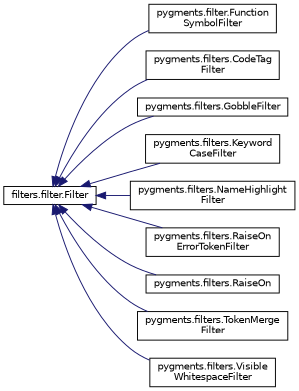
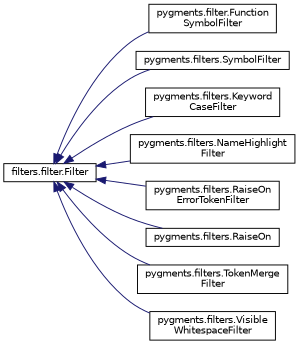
  digraph {
    rankdir=LR
    node [color=black fillcolor=white fontname=Helvetica fontsize=10 shape=record style=filled]
    edge [color=midnightblue dir=back fontname=Helvetica fontsize=10 labelfontname=Helvetica labelfontsize=10 style=solid]
    n1 [height=0.2 label="filters.filter.Filter" width=0.4]
    n2 [height=0.2 label="pygments.filter.Function\lSymbolFilter" width=0.4]
-   n3 [height=0.2 label="pygments.filters.CodeTag\lFilter" width=0.4]
-   n4 [height=0.2 label="pygments.filters.GobbleFilter" width=0.4]
+   n4 [height=0.2 label="pygments.filters.SymbolFilter" width=0.4]
    n5 [height=0.2 label="pygments.filters.Keyword\lCaseFilter" width=0.4]
    n6 [height=0.2 label="pygments.filters.NameHighlight\lFilter" width=0.4]
    n7 [height=0.2 label="pygments.filters.RaiseOn\lErrorTokenFilter" width=0.4]
    n8 [height=0.2 label="pygments.filters.RaiseOn" width=0.4]
    n9 [height=0.2 label="pygments.filters.TokenMerge\lFilter" width=0.4]
    n10 [height=0.2 label="pygments.filters.Visible\lWhitespaceFilter" width=0.4]
    n1 -> n2
-   n1 -> n3
    n1 -> n4
    n1 -> n5
    n1 -> n6
    n1 -> n7
    n1 -> n8
    n1 -> n9
    n1 -> n10
  }
